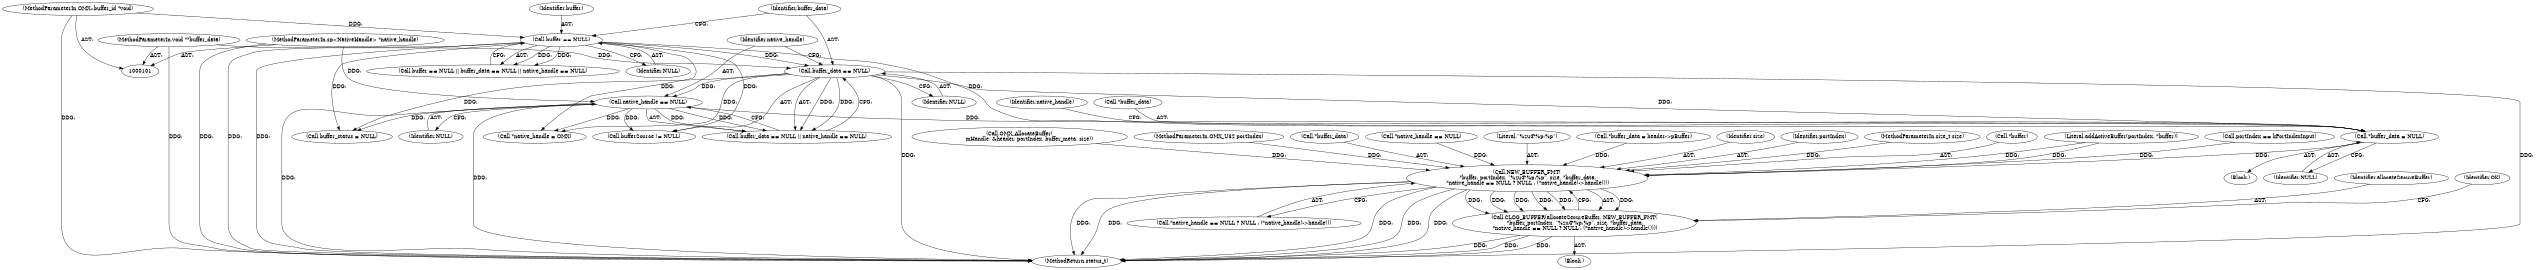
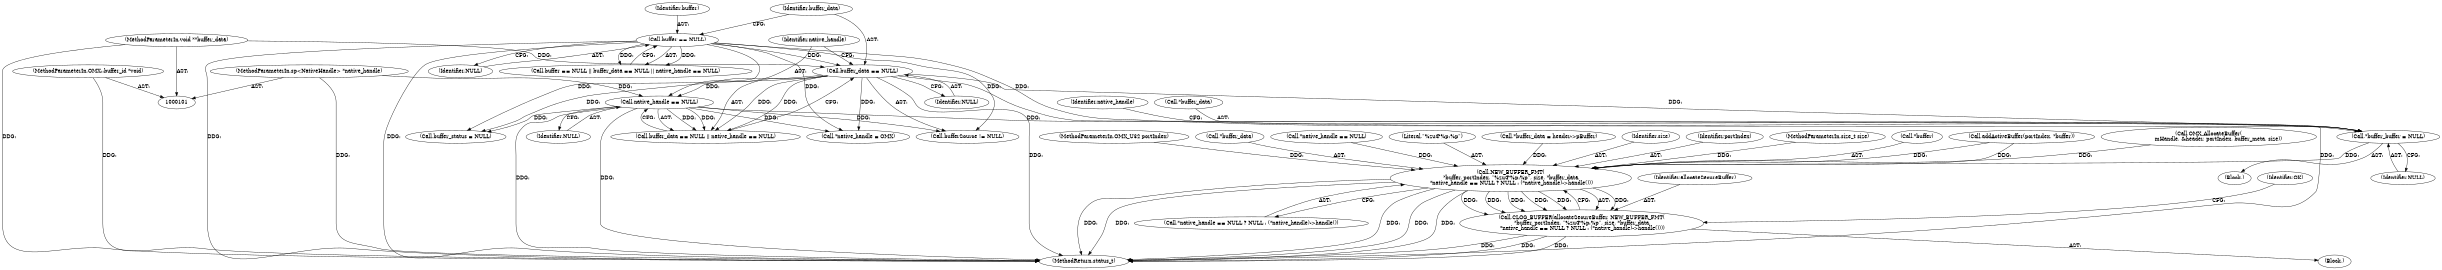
  digraph {
-   n1 [label="(Call,*buffer_data = NULL)"]
+   n1 [label="(Call,*buffer_buffer = NULL)"]
    n2 [label="(Call,NEW_BUFFER_FMT(\n *buffer, portIndex, \"%zu@%p:%p\", size, *buffer_data,\n *native_handle == NULL ? NULL : (*native_handle)->handle()))"]
    n3 [label="(Identifier,NULL)"]
    n4 [label="(Block,)"]
    n5 [label="(MethodReturn,status_t)"]
    n6 [label="(Call,CLOG_BUFFER(allocateSecureBuffer, NEW_BUFFER_FMT(\n *buffer, portIndex, \"%zu@%p:%p\", size, *buffer_data,\n *native_handle == NULL ? NULL : (*native_handle)->handle())))"]
    n7 [label="(Call,*native_handle == NULL ? NULL : (*native_handle)->handle())"]
    n8 [label="(Call,buffer == NULL)"]
    n9 [label="(Call,buffer_data == NULL)"]
    n10 [label="(Call,buffer_status = NULL)"]
    n11 [label="(Call,*native_handle = OMX)"]
    n12 [label="(Identifier,NULL)"]
    n13 [label="(Call,bufferSource != NULL)"]
    n14 [label="(Call,buffer == NULL || buffer_data == NULL || native_handle == NULL)"]
    n15 [label="(Call,native_handle == NULL)"]
    n16 [label="(Call,buffer_data == NULL || native_handle == NULL)"]
    n17 [label="(Identifier,NULL)"]
    n18 [label="(MethodParameterIn,OMX::buffer_id *void)"]
    1000101
    n20 [label="(Identifier,NULL)"]
    n21 [label="(MethodParameterIn,sp<NativeHandle> *native_handle)"]
    n22 [label="(MethodParameterIn,void **buffer_data)"]
    n23 [label="(Block,)"]
    n24 [label="(Identifier,size)"]
    n25 [label="(Identifier,portIndex)"]
    n26 [label="(MethodParameterIn,size_t size)"]
    n27 [label="(Identifier,buffer_data)"]
    n28 [label="(Call,*buffer)"]
    n29 [label="(Identifier,native_handle)"]
    n30 [label="(Identifier,native_handle)"]
-   n31 [label="(Literal,addActiveBuffer(portIndex, *buffer))"]
-   n32 [label="(Call,portIndex == kPortIndexInput)"]
+   n31 [label="(Call,addActiveBuffer(portIndex, *buffer))"]
    n33 [label="(Identifier,OK)"]
    n34 [label="(Identifier,buffer)"]
    n35 [label="(Identifier,allocateSecureBuffer)"]
    n36 [label="(Call,*buffer_data)"]
    n37 [label="(Call,OMX_AllocateBuffer(\n            mHandle, &header, portIndex, buffer_meta, size))"]
    n38 [label="(MethodParameterIn,OMX_U32 portIndex)"]
    n39 [label="(Call,*buffer_data)"]
    n40 [label="(Call,*native_handle == NULL)"]
    n41 [label="(Literal,\"%zu@%p:%p\")"]
    n42 [label="(Call,*buffer_data = header->pBuffer)"]
    n1 -> n2 [label="DDG: "]
    n1 -> n3 [label="CFG: "]
    n1 -> n4 [label="AST: "]
    n2 -> n5 [label="DDG: "]
    n2 -> n5 [label="DDG: "]
    n2 -> n5 [label="DDG: "]
    n2 -> n5 [label="DDG: "]
    n2 -> n5 [label="DDG: "]
    n2 -> n6 [label="AST: "]
    n2 -> n6 [label="DDG: "]
    n2 -> n6 [label="DDG: "]
    n2 -> n6 [label="DDG: "]
    n2 -> n6 [label="DDG: "]
    n2 -> n6 [label="DDG: "]
    n2 -> n6 [label="DDG: "]
    n2 -> n7 [label="CFG: "]
    n3 -> n1 [label="AST: "]
    n6 -> n2 [label="CFG: "]
    n6 -> n5 [label="DDG: "]
    n6 -> n5 [label="DDG: "]
    n6 -> n5 [label="DDG: "]
    n6 -> n23 [label="AST: "]
    n7 -> n2 [label="AST: "]
    n8 -> n1 [label="DDG: "]
    n8 -> n5 [label="DDG: "]
    n8 -> n5 [label="DDG: "]
    n8 -> n9 [label="DDG: "]
    n8 -> n10 [label="DDG: "]
    n8 -> n11 [label="DDG: "]
    n8 -> n12 [label="CFG: "]
    n8 -> n13 [label="DDG: "]
    n8 -> n14 [label="AST: "]
    n8 -> n14 [label="DDG: "]
    n8 -> n14 [label="DDG: "]
    n9 -> n1 [label="DDG: "]
    n9 -> n5 [label="DDG: "]
    n9 -> n5 [label="DDG: "]
    n9 -> n10 [label="DDG: "]
    n9 -> n11 [label="DDG: "]
    n9 -> n13 [label="AST: "]
    n9 -> n15 [label="DDG: "]
    n9 -> n16 [label="AST: "]
    n9 -> n16 [label="DDG: "]
    n9 -> n16 [label="DDG: "]
    n9 -> n17 [label="CFG: "]
    n12 -> n8 [label="AST: "]
    n14 -> n8 [label="CFG: "]
    n15 -> n1 [label="DDG: "]
    n15 -> n5 [label="DDG: "]
    n15 -> n5 [label="DDG: "]
    n15 -> n10 [label="DDG: "]
    n15 -> n11 [label="DDG: "]
    n15 -> n13 [label="DDG: "]
    n15 -> n16 [label="AST: "]
    n15 -> n16 [label="DDG: "]
    n15 -> n16 [label="DDG: "]
    n15 -> n20 [label="CFG: "]
    n16 -> n9 [label="CFG: "]
    n16 -> n15 [label="CFG: "]
    n17 -> n9 [label="AST: "]
    n18 -> n5 [label="DDG: "]
-   n18 -> n8 [label="DDG: "]
    n18 -> 1000101 [label="AST: "]
    n20 -> n15 [label="AST: "]
    n21 -> n5 [label="DDG: "]
    n21 -> n15 [label="DDG: "]
    n21 -> 1000101 [label="AST: "]
    n22 -> n5 [label="DDG: "]
    n22 -> n9 [label="DDG: "]
    n22 -> 1000101 [label="AST: "]
    n24 -> n2 [label="AST: "]
    n25 -> n2 [label="AST: "]
    n26 -> n2 [label="DDG: "]
    n27 -> n8 [label="CFG: "]
    n27 -> n9 [label="AST: "]
    n28 -> n2 [label="AST: "]
    n29 -> n9 [label="CFG: "]
    n29 -> n15 [label="AST: "]
    n30 -> n1 [label="CFG: "]
    n31 -> n2 [label="DDG: "]
    n31 -> n2 [label="DDG: "]
-   n32 -> n2 [label="DDG: "]
    n33 -> n6 [label="CFG: "]
    n34 -> n8 [label="AST: "]
    n35 -> n6 [label="AST: "]
    n36 -> n1 [label="AST: "]
    n37 -> n2 [label="DDG: "]
    n38 -> n2 [label="DDG: "]
    n39 -> n2 [label="AST: "]
    n40 -> n2 [label="DDG: "]
    n41 -> n2 [label="AST: "]
    n42 -> n2 [label="DDG: "]
  }
